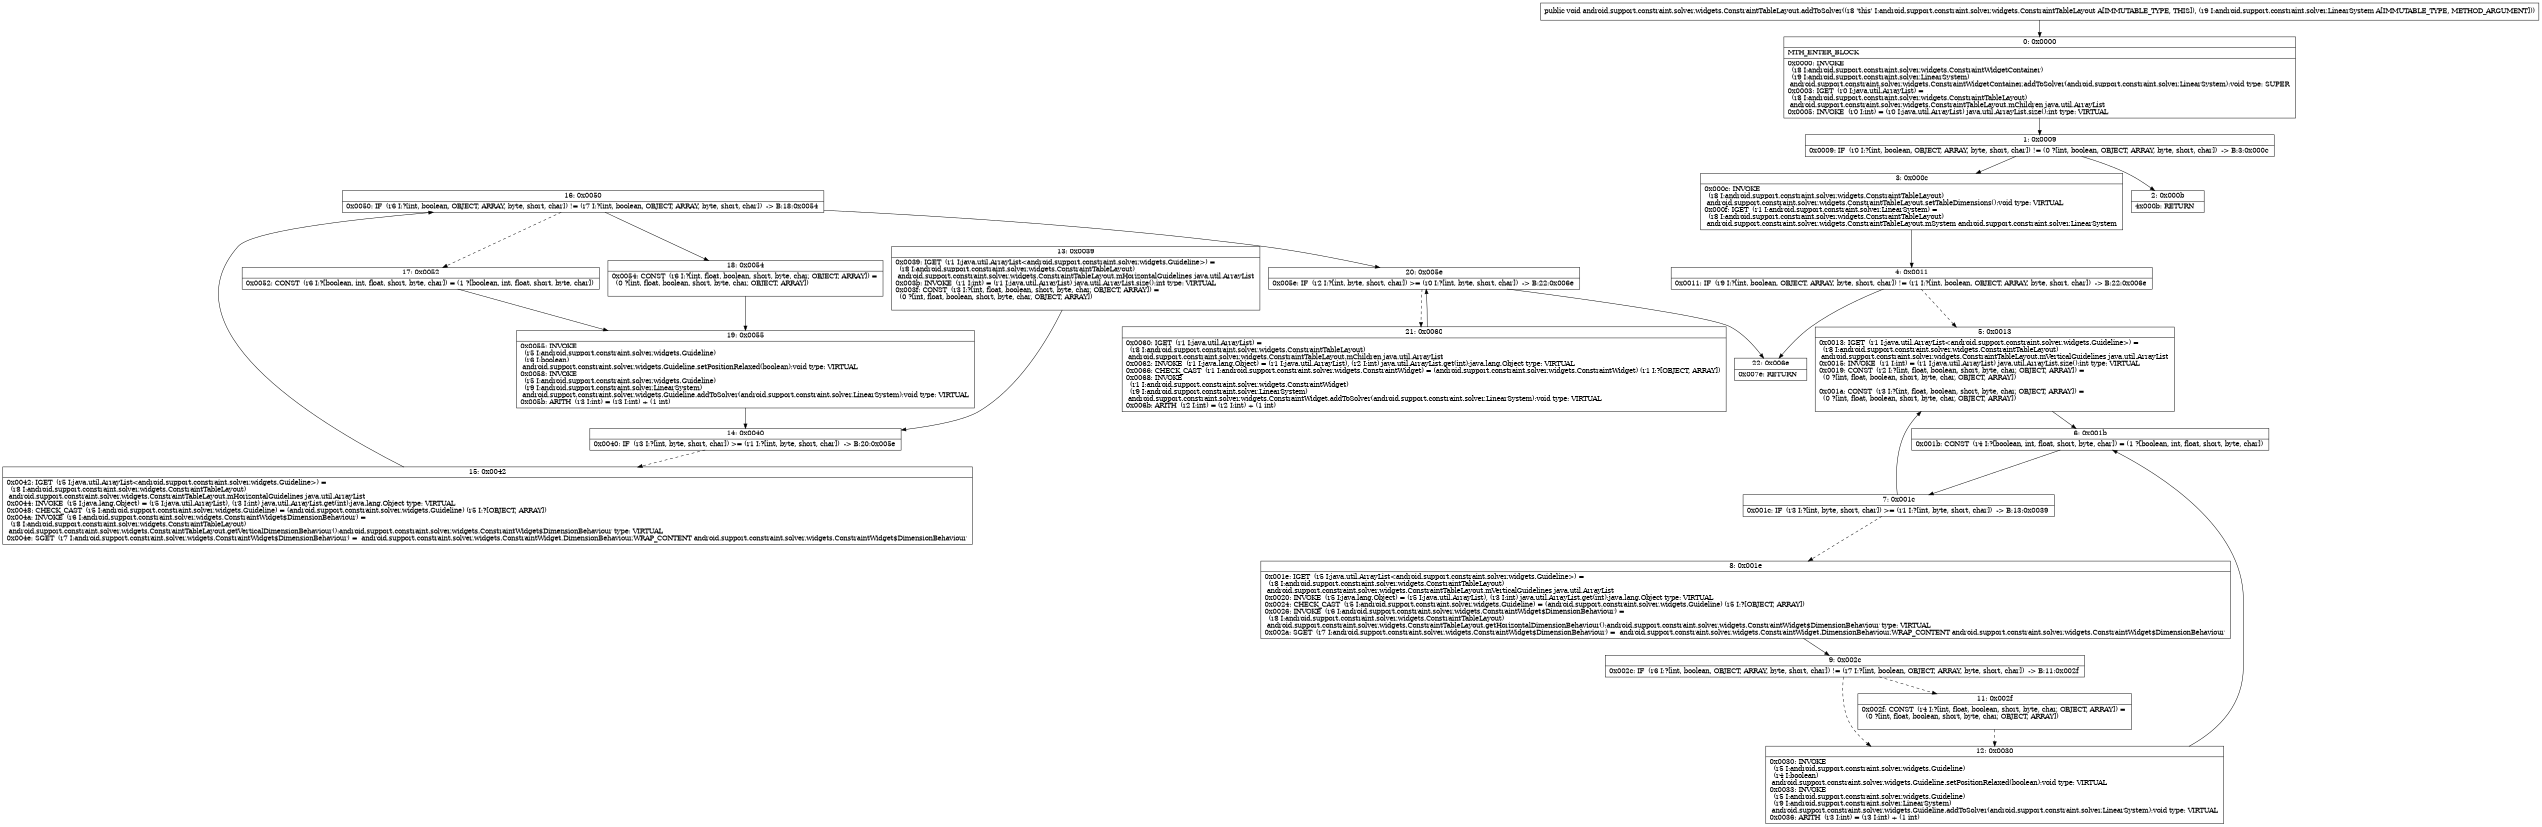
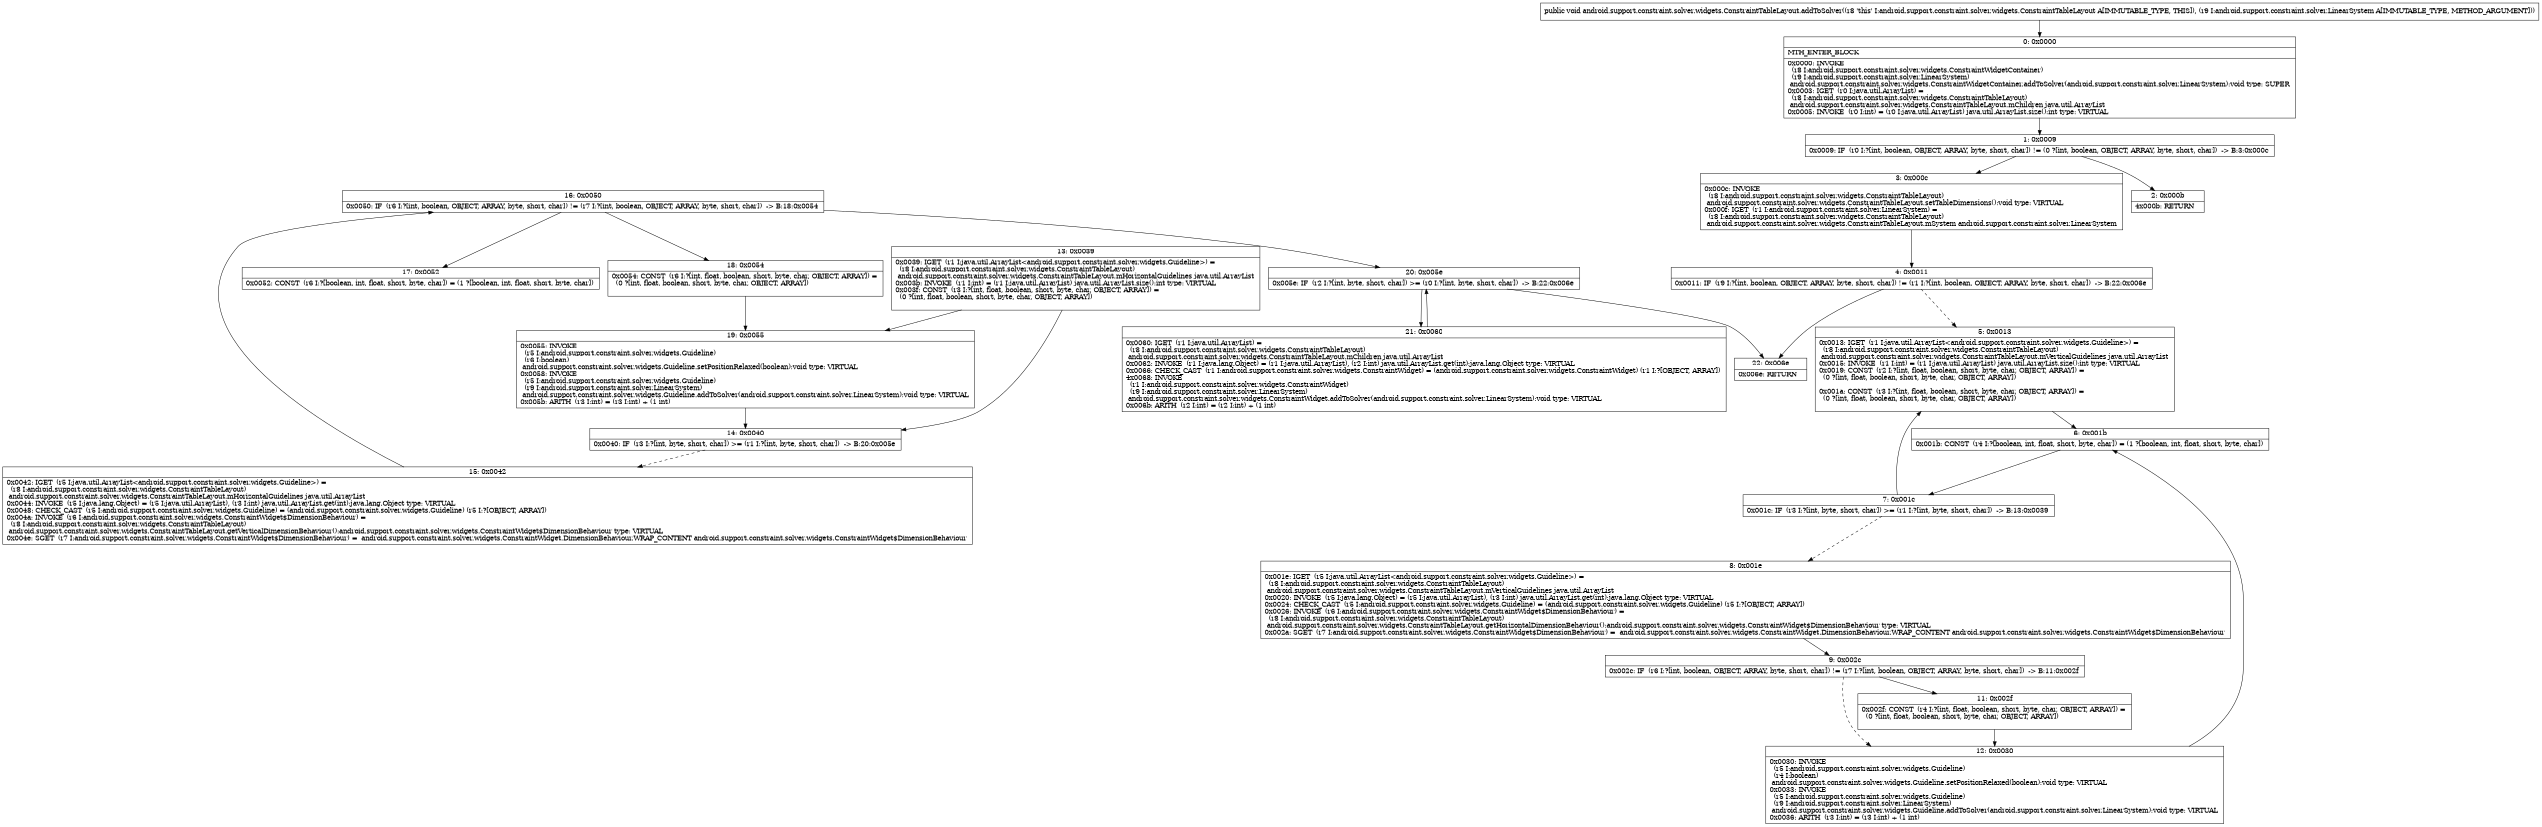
  digraph {
    node [shape=record]
    n1 [label="{0\:\ 0x0000|MTH_ENTER_BLOCK\l|0x0000: INVOKE  \l  (r8 I:android.support.constraint.solver.widgets.ConstraintWidgetContainer)\l  (r9 I:android.support.constraint.solver.LinearSystem)\l android.support.constraint.solver.widgets.ConstraintWidgetContainer.addToSolver(android.support.constraint.solver.LinearSystem):void type: SUPER \l0x0003: IGET  (r0 I:java.util.ArrayList) = \l  (r8 I:android.support.constraint.solver.widgets.ConstraintTableLayout)\l android.support.constraint.solver.widgets.ConstraintTableLayout.mChildren java.util.ArrayList \l0x0005: INVOKE  (r0 I:int) = (r0 I:java.util.ArrayList) java.util.ArrayList.size():int type: VIRTUAL \l}"]
    n2 [label="{1\:\ 0x0009|0x0009: IF  (r0 I:?[int, boolean, OBJECT, ARRAY, byte, short, char]) != (0 ?[int, boolean, OBJECT, ARRAY, byte, short, char])  \-\> B:3:0x000c \l}"]
    n3 [label="{2\:\ 0x000b|4x000b: RETURN   \l}"]
    n4 [label="{3\:\ 0x000c|0x000c: INVOKE  \l  (r8 I:android.support.constraint.solver.widgets.ConstraintTableLayout)\l android.support.constraint.solver.widgets.ConstraintTableLayout.setTableDimensions():void type: VIRTUAL \l0x000f: IGET  (r1 I:android.support.constraint.solver.LinearSystem) = \l  (r8 I:android.support.constraint.solver.widgets.ConstraintTableLayout)\l android.support.constraint.solver.widgets.ConstraintTableLayout.mSystem android.support.constraint.solver.LinearSystem \l}"]
    n5 [label="{4\:\ 0x0011|0x0011: IF  (r9 I:?[int, boolean, OBJECT, ARRAY, byte, short, char]) != (r1 I:?[int, boolean, OBJECT, ARRAY, byte, short, char])  \-\> B:22:0x006e \l}"]
    n6 [label="{5\:\ 0x0013|0x0013: IGET  (r1 I:java.util.ArrayList\<android.support.constraint.solver.widgets.Guideline\>) = \l  (r8 I:android.support.constraint.solver.widgets.ConstraintTableLayout)\l android.support.constraint.solver.widgets.ConstraintTableLayout.mVerticalGuidelines java.util.ArrayList \l0x0015: INVOKE  (r1 I:int) = (r1 I:java.util.ArrayList) java.util.ArrayList.size():int type: VIRTUAL \l0x0019: CONST  (r2 I:?[int, float, boolean, short, byte, char, OBJECT, ARRAY]) = \l  (0 ?[int, float, boolean, short, byte, char, OBJECT, ARRAY])\l \l0x001a: CONST  (r3 I:?[int, float, boolean, short, byte, char, OBJECT, ARRAY]) = \l  (0 ?[int, float, boolean, short, byte, char, OBJECT, ARRAY])\l \l}"]
-   n7 [label="{22\:\ 0x006e|0x007e: RETURN   \l}"]
+   n7 [label="{22\:\ 0x006e|0x006e: RETURN   \l}"]
    n8 [label="{6\:\ 0x001b|0x001b: CONST  (r4 I:?[boolean, int, float, short, byte, char]) = (1 ?[boolean, int, float, short, byte, char]) \l}"]
    n9 [label="{7\:\ 0x001c|0x001c: IF  (r3 I:?[int, byte, short, char]) \>= (r1 I:?[int, byte, short, char])  \-\> B:13:0x0039 \l}"]
    n10 [label="{8\:\ 0x001e|0x001e: IGET  (r5 I:java.util.ArrayList\<android.support.constraint.solver.widgets.Guideline\>) = \l  (r8 I:android.support.constraint.solver.widgets.ConstraintTableLayout)\l android.support.constraint.solver.widgets.ConstraintTableLayout.mVerticalGuidelines java.util.ArrayList \l0x0020: INVOKE  (r5 I:java.lang.Object) = (r5 I:java.util.ArrayList), (r3 I:int) java.util.ArrayList.get(int):java.lang.Object type: VIRTUAL \l0x0024: CHECK_CAST  (r5 I:android.support.constraint.solver.widgets.Guideline) = (android.support.constraint.solver.widgets.Guideline) (r5 I:?[OBJECT, ARRAY]) \l0x0026: INVOKE  (r6 I:android.support.constraint.solver.widgets.ConstraintWidget$DimensionBehaviour) = \l  (r8 I:android.support.constraint.solver.widgets.ConstraintTableLayout)\l android.support.constraint.solver.widgets.ConstraintTableLayout.getHorizontalDimensionBehaviour():android.support.constraint.solver.widgets.ConstraintWidget$DimensionBehaviour type: VIRTUAL \l0x002a: SGET  (r7 I:android.support.constraint.solver.widgets.ConstraintWidget$DimensionBehaviour) =  android.support.constraint.solver.widgets.ConstraintWidget.DimensionBehaviour.WRAP_CONTENT android.support.constraint.solver.widgets.ConstraintWidget$DimensionBehaviour \l}"]
    n11 [label="{9\:\ 0x002c|0x002c: IF  (r6 I:?[int, boolean, OBJECT, ARRAY, byte, short, char]) != (r7 I:?[int, boolean, OBJECT, ARRAY, byte, short, char])  \-\> B:11:0x002f \l}"]
    n12 [label="{13\:\ 0x0039|0x0039: IGET  (r1 I:java.util.ArrayList\<android.support.constraint.solver.widgets.Guideline\>) = \l  (r8 I:android.support.constraint.solver.widgets.ConstraintTableLayout)\l android.support.constraint.solver.widgets.ConstraintTableLayout.mHorizontalGuidelines java.util.ArrayList \l0x003b: INVOKE  (r1 I:int) = (r1 I:java.util.ArrayList) java.util.ArrayList.size():int type: VIRTUAL \l0x003f: CONST  (r3 I:?[int, float, boolean, short, byte, char, OBJECT, ARRAY]) = \l  (0 ?[int, float, boolean, short, byte, char, OBJECT, ARRAY])\l \l}"]
    n13 [label="{14\:\ 0x0040|0x0040: IF  (r3 I:?[int, byte, short, char]) \>= (r1 I:?[int, byte, short, char])  \-\> B:20:0x005e \l}"]
    n14 [label="{11\:\ 0x002f|0x002f: CONST  (r4 I:?[int, float, boolean, short, byte, char, OBJECT, ARRAY]) = \l  (0 ?[int, float, boolean, short, byte, char, OBJECT, ARRAY])\l \l}"]
    n15 [label="{12\:\ 0x0030|0x0030: INVOKE  \l  (r5 I:android.support.constraint.solver.widgets.Guideline)\l  (r4 I:boolean)\l android.support.constraint.solver.widgets.Guideline.setPositionRelaxed(boolean):void type: VIRTUAL \l0x0033: INVOKE  \l  (r5 I:android.support.constraint.solver.widgets.Guideline)\l  (r9 I:android.support.constraint.solver.LinearSystem)\l android.support.constraint.solver.widgets.Guideline.addToSolver(android.support.constraint.solver.LinearSystem):void type: VIRTUAL \l0x0036: ARITH  (r3 I:int) = (r3 I:int) + (1 int) \l}"]
    n16 [label="{15\:\ 0x0042|0x0042: IGET  (r5 I:java.util.ArrayList\<android.support.constraint.solver.widgets.Guideline\>) = \l  (r8 I:android.support.constraint.solver.widgets.ConstraintTableLayout)\l android.support.constraint.solver.widgets.ConstraintTableLayout.mHorizontalGuidelines java.util.ArrayList \l0x0044: INVOKE  (r5 I:java.lang.Object) = (r5 I:java.util.ArrayList), (r3 I:int) java.util.ArrayList.get(int):java.lang.Object type: VIRTUAL \l0x0048: CHECK_CAST  (r5 I:android.support.constraint.solver.widgets.Guideline) = (android.support.constraint.solver.widgets.Guideline) (r5 I:?[OBJECT, ARRAY]) \l0x004a: INVOKE  (r6 I:android.support.constraint.solver.widgets.ConstraintWidget$DimensionBehaviour) = \l  (r8 I:android.support.constraint.solver.widgets.ConstraintTableLayout)\l android.support.constraint.solver.widgets.ConstraintTableLayout.getVerticalDimensionBehaviour():android.support.constraint.solver.widgets.ConstraintWidget$DimensionBehaviour type: VIRTUAL \l0x004e: SGET  (r7 I:android.support.constraint.solver.widgets.ConstraintWidget$DimensionBehaviour) =  android.support.constraint.solver.widgets.ConstraintWidget.DimensionBehaviour.WRAP_CONTENT android.support.constraint.solver.widgets.ConstraintWidget$DimensionBehaviour \l}"]
    n17 [label="{16\:\ 0x0050|0x0050: IF  (r6 I:?[int, boolean, OBJECT, ARRAY, byte, short, char]) != (r7 I:?[int, boolean, OBJECT, ARRAY, byte, short, char])  \-\> B:18:0x0054 \l}"]
    n18 [label="{20\:\ 0x005e|0x005e: IF  (r2 I:?[int, byte, short, char]) \>= (r0 I:?[int, byte, short, char])  \-\> B:22:0x006e \l}"]
-   n19 [label="{21\:\ 0x0060|0x0060: IGET  (r1 I:java.util.ArrayList) = \l  (r8 I:android.support.constraint.solver.widgets.ConstraintTableLayout)\l android.support.constraint.solver.widgets.ConstraintTableLayout.mChildren java.util.ArrayList \l0x0062: INVOKE  (r1 I:java.lang.Object) = (r1 I:java.util.ArrayList), (r2 I:int) java.util.ArrayList.get(int):java.lang.Object type: VIRTUAL \l0x0066: CHECK_CAST  (r1 I:android.support.constraint.solver.widgets.ConstraintWidget) = (android.support.constraint.solver.widgets.ConstraintWidget) (r1 I:?[OBJECT, ARRAY]) \l0x0068: INVOKE  \l  (r1 I:android.support.constraint.solver.widgets.ConstraintWidget)\l  (r9 I:android.support.constraint.solver.LinearSystem)\l android.support.constraint.solver.widgets.ConstraintWidget.addToSolver(android.support.constraint.solver.LinearSystem):void type: VIRTUAL \l0x006b: ARITH  (r2 I:int) = (r2 I:int) + (1 int) \l}"]
+   n19 [label="{21\:\ 0x0060|0x0060: IGET  (r1 I:java.util.ArrayList) = \l  (r8 I:android.support.constraint.solver.widgets.ConstraintTableLayout)\l android.support.constraint.solver.widgets.ConstraintTableLayout.mChildren java.util.ArrayList \l0x0062: INVOKE  (r1 I:java.lang.Object) = (r1 I:java.util.ArrayList), (r2 I:int) java.util.ArrayList.get(int):java.lang.Object type: VIRTUAL \l0x0066: CHECK_CAST  (r1 I:android.support.constraint.solver.widgets.ConstraintWidget) = (android.support.constraint.solver.widgets.ConstraintWidget) (r1 I:?[OBJECT, ARRAY]) \l4x0068: INVOKE  \l  (r1 I:android.support.constraint.solver.widgets.ConstraintWidget)\l  (r9 I:android.support.constraint.solver.LinearSystem)\l android.support.constraint.solver.widgets.ConstraintWidget.addToSolver(android.support.constraint.solver.LinearSystem):void type: VIRTUAL \l0x006b: ARITH  (r2 I:int) = (r2 I:int) + (1 int) \l}"]
    n20 [label="{17\:\ 0x0052|0x0052: CONST  (r6 I:?[boolean, int, float, short, byte, char]) = (1 ?[boolean, int, float, short, byte, char]) \l}"]
    n21 [label="{18\:\ 0x0054|0x0054: CONST  (r6 I:?[int, float, boolean, short, byte, char, OBJECT, ARRAY]) = \l  (0 ?[int, float, boolean, short, byte, char, OBJECT, ARRAY])\l \l}"]
    n22 [label="{19\:\ 0x0055|0x0055: INVOKE  \l  (r5 I:android.support.constraint.solver.widgets.Guideline)\l  (r6 I:boolean)\l android.support.constraint.solver.widgets.Guideline.setPositionRelaxed(boolean):void type: VIRTUAL \l0x0058: INVOKE  \l  (r5 I:android.support.constraint.solver.widgets.Guideline)\l  (r9 I:android.support.constraint.solver.LinearSystem)\l android.support.constraint.solver.widgets.Guideline.addToSolver(android.support.constraint.solver.LinearSystem):void type: VIRTUAL \l0x005b: ARITH  (r3 I:int) = (r3 I:int) + (1 int) \l}"]
    n23 [label="{public void android.support.constraint.solver.widgets.ConstraintTableLayout.addToSolver((r8 'this' I:android.support.constraint.solver.widgets.ConstraintTableLayout A[IMMUTABLE_TYPE, THIS]), (r9 I:android.support.constraint.solver.LinearSystem A[IMMUTABLE_TYPE, METHOD_ARGUMENT])) }"]
    n1 -> n2
    n2 -> n3 [style=solid]
    n2 -> n4
    n4 -> n5
    n5 -> n6 [style=dashed]
    n5 -> n7
    n6 -> n8
    n8 -> n9
    n9 -> n6
    n9 -> n10 [style=dashed]
    n10 -> n11
-   n11 -> n14 [style=dashed]
+   n11 -> n14
    n11 -> n15 [style=dashed]
    n12 -> n13
    n13 -> n16 [style=dashed]
-   n14 -> n15 [style=dashed]
+   n14 -> n15
    n15 -> n8
    n16 -> n17
    n17 -> n18
-   n17 -> n20 [style=dashed]
+   n17 -> n20 [style=solid]
    n17 -> n21
    n18 -> n7
-   n18 -> n19 [style=dashed]
+   n18 -> n19 [style=solid]
    n19 -> n18
-   n20 -> n22
+   n12 -> n22
    n21 -> n22
    n22 -> n13
    n23 -> n1
  }
